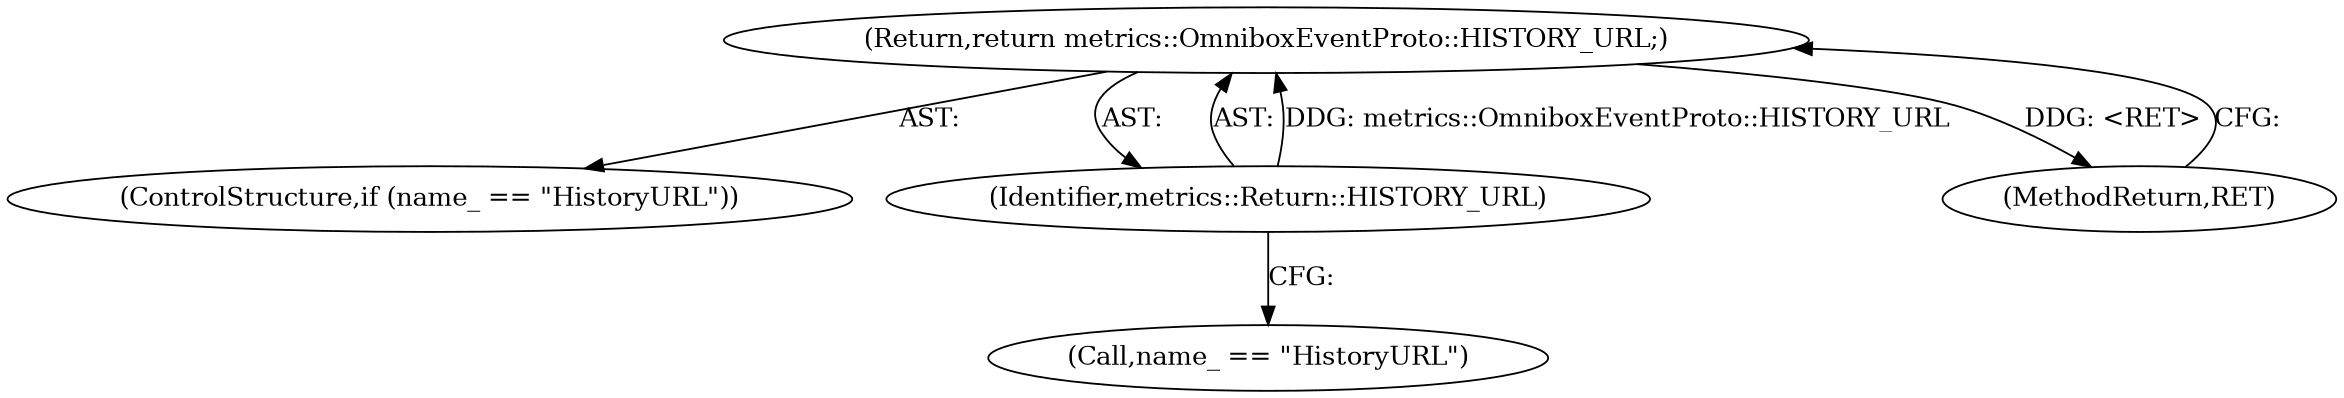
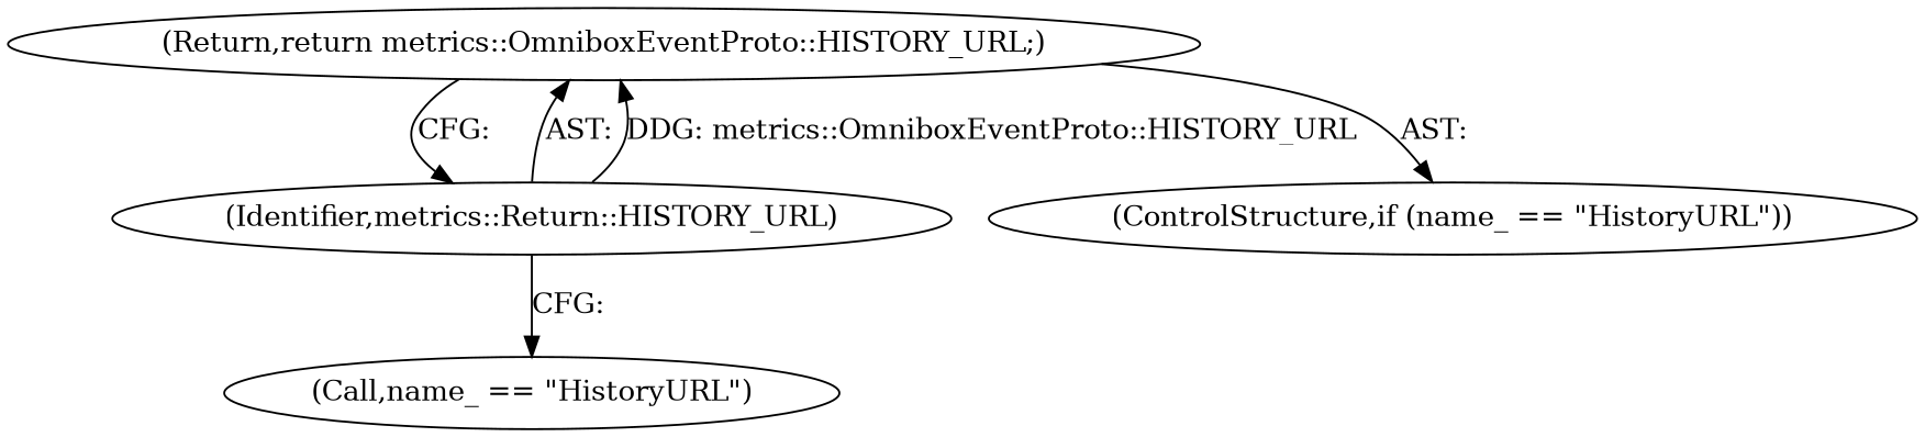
  digraph {
    n1 [label="(Return,return metrics::OmniboxEventProto::HISTORY_URL;)"]
    n2 [label="(Identifier,metrics::Return::HISTORY_URL)"]
    n3 [label="(ControlStructure,if (name_ == \"HistoryURL\"))"]
-   n4 [label="(MethodReturn,RET)"]
    n5 [label="(Call,name_ == \"HistoryURL\")"]
-   n1 -> n2 [label="AST: "]
+   n1 -> n2 [label="CFG: "]
    n1 -> n3 [label="AST: "]
-   n1 -> n4 [label="DDG: <RET>"]
    n2 -> n1 [label="AST: "]
    n2 -> n1 [label="DDG: metrics::OmniboxEventProto::HISTORY_URL"]
    n2 -> n5 [label="CFG: "]
-   n4 -> n1 [label="CFG: "]
  }
